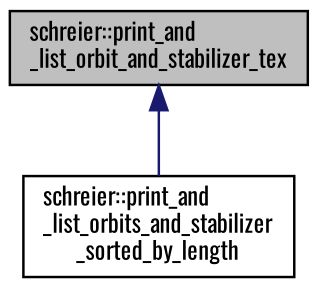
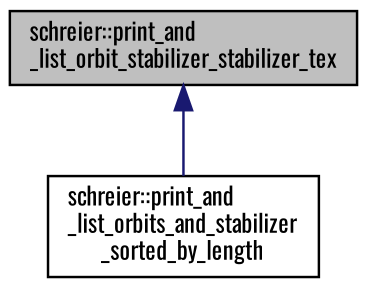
  digraph {
    rankdir=TB
    fontname=Oswald
    node [color=black fontname=Oswald fontsize=10 shape=record style=filled]
-   n1 [fillcolor=grey75 fontcolor=black height=0.2 label="schreier::print_and\l_list_orbit_and_stabilizer_tex" width=0.4]
+   n1 [fillcolor=grey75 fontcolor=black height=0.2 label="schreier::print_and\l_list_orbit_stabilizer_stabilizer_tex" width=0.4]
    n2 [fillcolor=white height=0.2 label="schreier::print_and\l_list_orbits_and_stabilizer\l_sorted_by_length" width=0.4]
    n1 -> n2 [color=midnightblue dir=back fontname=Oswald fontsize=10 labelfontname=Helvetica labelfontsize=10 style=solid]
  }
